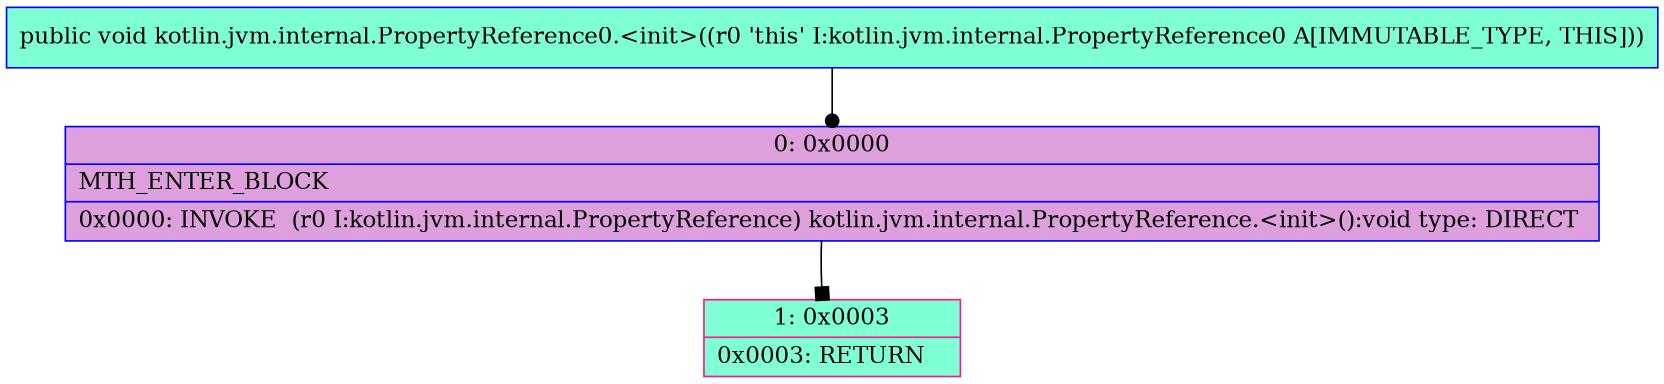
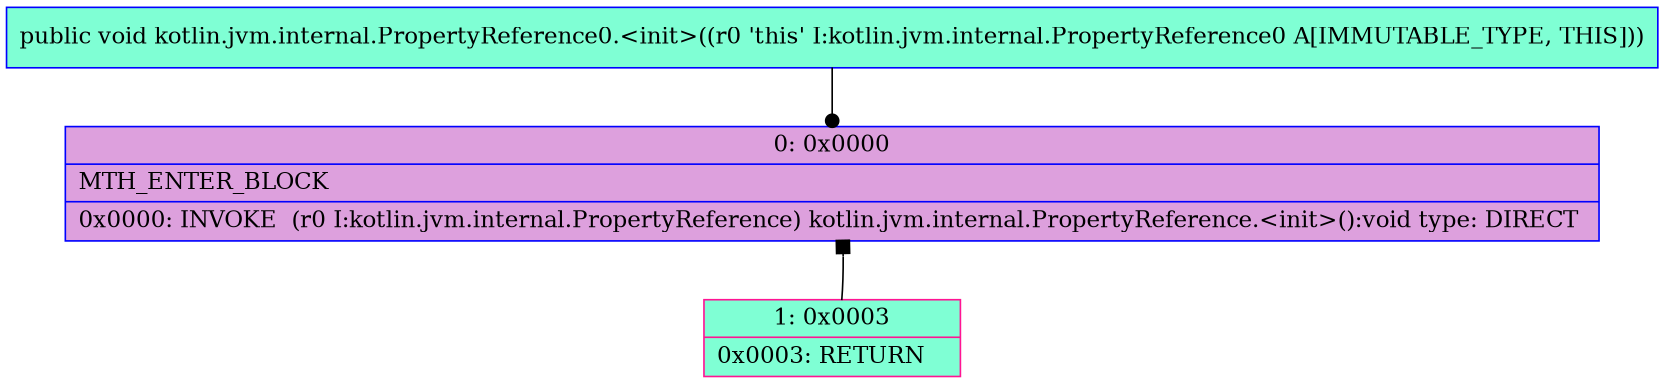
  digraph {
    node [shape=record style=filled fillcolor=aquamarine color=blue]
    n1 [label="{0\:\ 0x0000|MTH_ENTER_BLOCK\l|0x0000: INVOKE  (r0 I:kotlin.jvm.internal.PropertyReference) kotlin.jvm.internal.PropertyReference.\<init\>():void type: DIRECT \l}" fillcolor=plum]
    n2 [label="{1\:\ 0x0003|0x0003: RETURN   \l}" color=deeppink]
    n3 [label="{public void kotlin.jvm.internal.PropertyReference0.\<init\>((r0 'this' I:kotlin.jvm.internal.PropertyReference0 A[IMMUTABLE_TYPE, THIS])) }"]
-   n1 -> n2 [arrowhead=box]
+   n2 -> n1 [arrowhead=box]
    n3 -> n1 [arrowhead=dot]
  }
